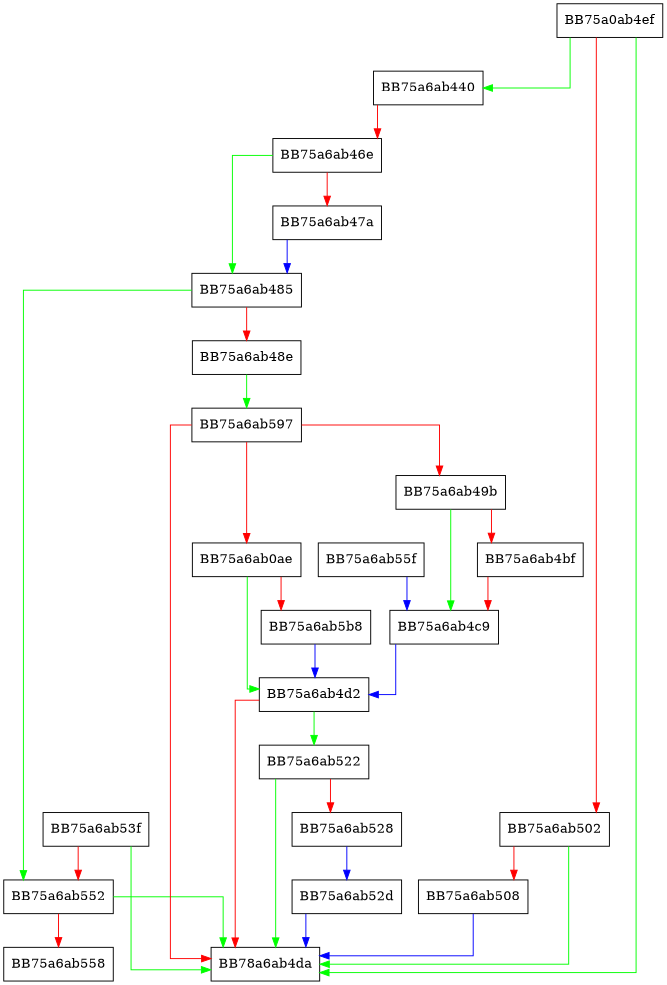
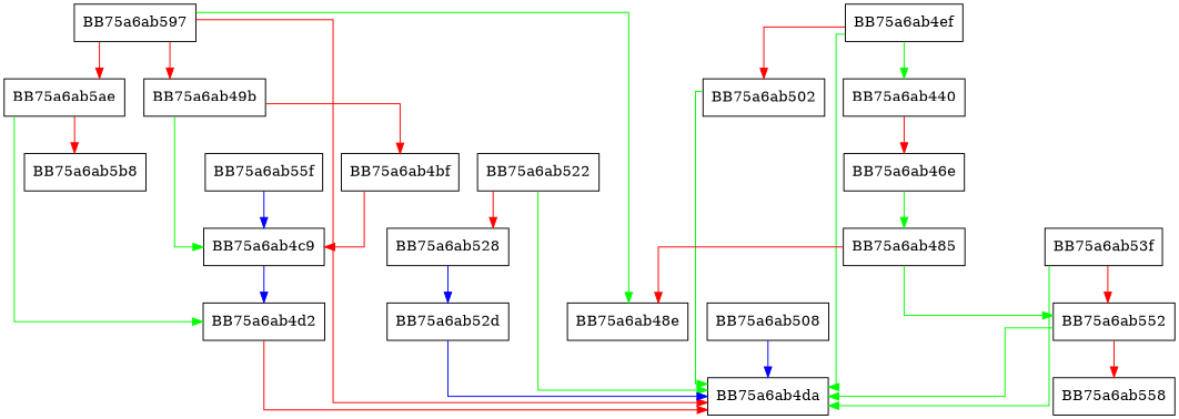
  digraph {
    splines=ortho
    node [shape=box]
    edge [color=red]
    BB75a6ab440
    BB75a6ab46e
-   BB75a6ab4ef [label=BB75a0ab4ef]
-   BB75a6ab4da [label=BB78a6ab4da]
+   BB75a6ab4ef
+   BB75a6ab4da
    BB75a6ab502
    BB75a6ab485
-   BB75a6ab47a
    BB75a6ab508
    BB75a6ab48e
    BB75a6ab552
    BB75a6ab53f
    BB75a6ab597
    BB75a6ab558
    BB75a6ab49b
-   BB75a6ab5ae [label=BB75a6ab0ae]
+   BB75a6ab5ae
    BB75a6ab4c9
    BB75a6ab4bf
    n18 [label=BB75a6ab4d2]
    BB75a6ab5b8
    BB75a6ab522
    BB75a6ab55f
    BB75a6ab528
    BB75a6ab52d
    BB75a6ab440 -> BB75a6ab46e
    BB75a6ab46e -> BB75a6ab485 [color=green]
-   BB75a6ab46e -> BB75a6ab47a
    BB75a6ab4ef -> BB75a6ab440 [color=green]
    BB75a6ab4ef -> BB75a6ab4da [color=green]
    BB75a6ab4ef -> BB75a6ab502
    BB75a6ab502 -> BB75a6ab4da [color=green]
-   BB75a6ab502 -> BB75a6ab508
    BB75a6ab485 -> BB75a6ab48e
    BB75a6ab485 -> BB75a6ab552 [color=green]
-   BB75a6ab47a -> BB75a6ab485 [color=blue]
    BB75a6ab508 -> BB75a6ab4da [color=blue]
-   BB75a6ab48e -> BB75a6ab597 [color=green]
+   BB75a6ab597 -> BB75a6ab48e [color=green]
    BB75a6ab552 -> BB75a6ab4da [color=green]
    BB75a6ab552 -> BB75a6ab558
    BB75a6ab53f -> BB75a6ab4da [color=green]
    BB75a6ab53f -> BB75a6ab552
    BB75a6ab597 -> BB75a6ab4da
    BB75a6ab597 -> BB75a6ab49b
    BB75a6ab597 -> BB75a6ab5ae
    BB75a6ab49b -> BB75a6ab4c9 [color=green]
    BB75a6ab49b -> BB75a6ab4bf
    BB75a6ab5ae -> n18 [color=green]
    BB75a6ab5ae -> BB75a6ab5b8
    BB75a6ab4c9 -> n18 [color=blue]
    BB75a6ab4bf -> BB75a6ab4c9
    n18 -> BB75a6ab4da
-   n18 -> BB75a6ab522 [color=green]
-   BB75a6ab5b8 -> n18 [color=blue]
    BB75a6ab522 -> BB75a6ab4da [color=green]
    BB75a6ab522 -> BB75a6ab528
    BB75a6ab55f -> BB75a6ab4c9 [color=blue]
    BB75a6ab528 -> BB75a6ab52d [color=blue]
    BB75a6ab52d -> BB75a6ab4da [color=blue]
  }
